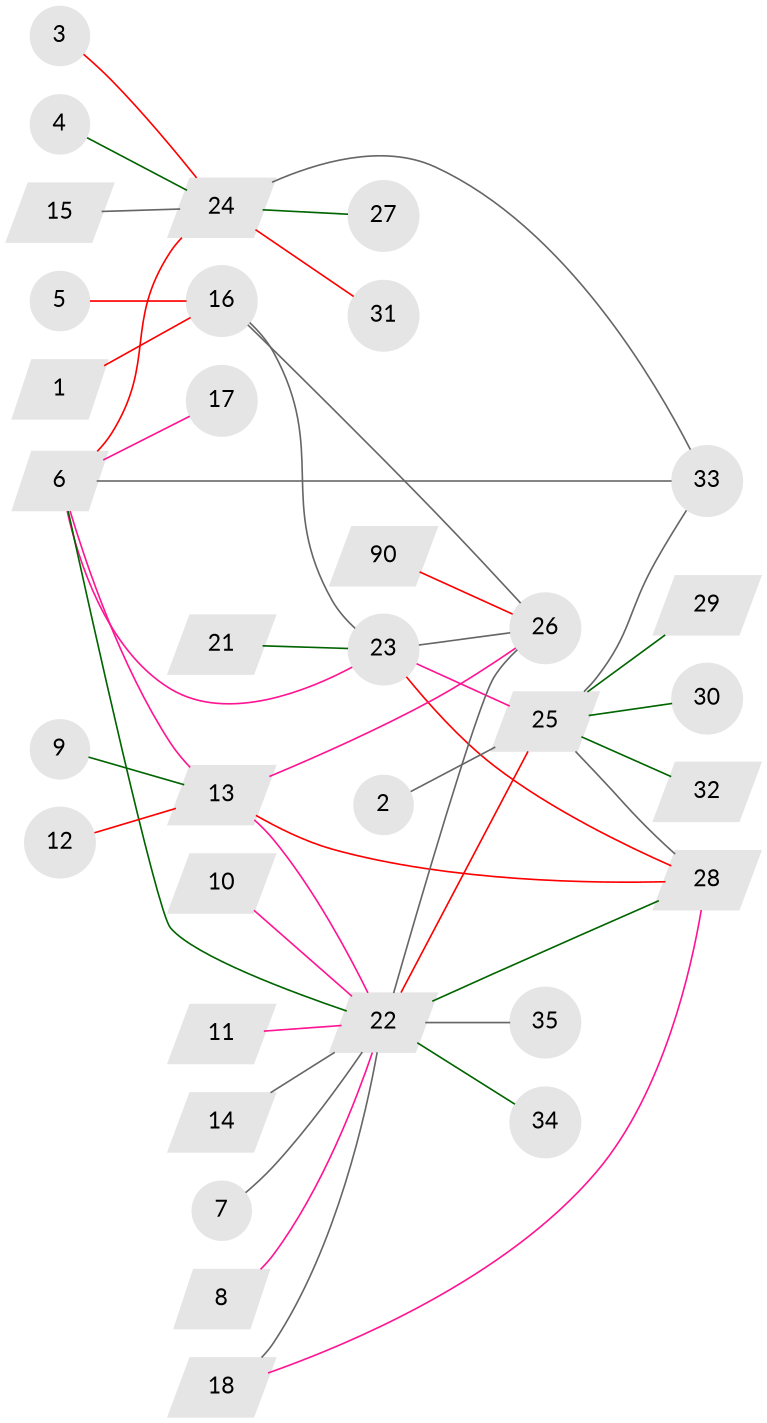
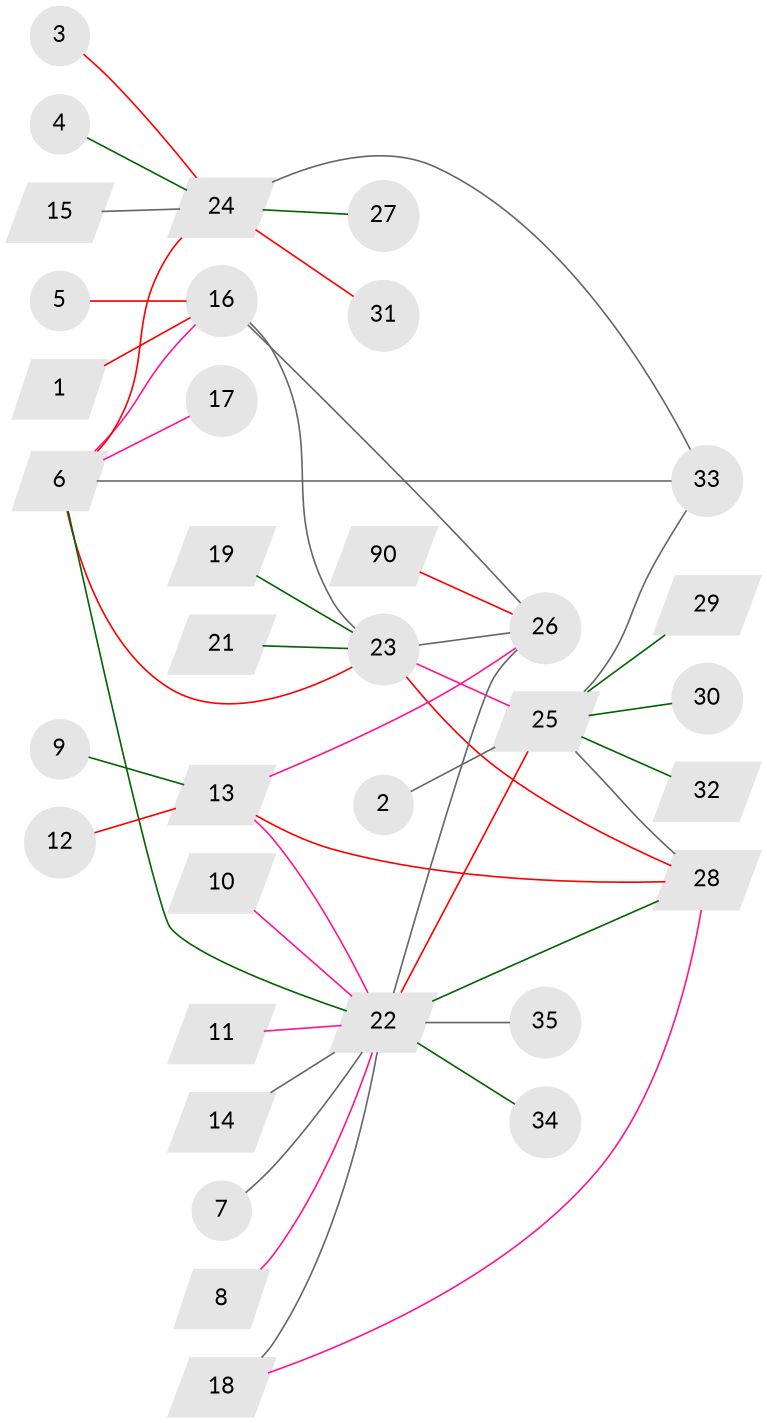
  graph {
    fontname=Lato
    rankdir=LR
    node [color=gray90 fontname=Lato shape=parallelogram style=filled]
    edge [color=gray40 fontname=Lato weight=1.0]
    16 [shape=circle]
    1
    23 [shape=circle]
    26 [shape=circle]
    2 [shape=circle]
    25
    33 [shape=circle]
    28
    29
    30 [shape=circle]
    32
    3 [shape=circle]
    24
    27 [shape=circle]
    31 [shape=circle]
    4 [shape=circle]
    5 [shape=circle]
    6
    13
    17 [shape=circle]
    22
    34 [shape=circle]
    35 [shape=circle]
    7 [shape=circle]
    8
    9 [shape=circle]
    10
    11
    12 [shape=circle]
    14
    15
    18
+   19
    n34 [label=90]
    21
    16 -- 23
    16 -- 26
    1 -- 16 [color=red]
    23 -- 26
    23 -- 25 [color=deeppink weight=2.0]
    23 -- 28 [color=red]
    2 -- 25
    25 -- 33
    25 -- 28
    25 -- 29 [color=darkgreen]
    25 -- 30 [color=darkgreen]
    25 -- 32 [color=darkgreen]
    3 -- 24 [color=red]
    24 -- 33
    24 -- 27 [color=darkgreen]
    24 -- 31 [color=red]
    4 -- 24 [color=darkgreen]
    5 -- 16 [color=red]
-   6 -- 23 [color=deeppink]
+   6 -- 23 [color=red]
    6 -- 33
    6 -- 24 [color=red]
-   6 -- 13 [color=deeppink]
+   6 -- 16 [color=deeppink]
    6 -- 17 [color=deeppink]
    6 -- 22 [color=darkgreen]
    13 -- 26 [color=deeppink]
    13 -- 28 [color=red weight=2.0]
    13 -- 22 [color=deeppink]
    22 -- 26
    22 -- 25 [color=red]
    22 -- 28 [color=darkgreen]
    22 -- 34 [color=darkgreen]
    22 -- 35
    7 -- 22
    8 -- 22 [color=deeppink]
    9 -- 13 [color=darkgreen]
    10 -- 22 [color=deeppink]
    11 -- 22 [color=deeppink]
    12 -- 13 [color=red]
    14 -- 22
    15 -- 24
    18 -- 28 [color=deeppink]
    18 -- 22
+   19 -- 23 [color=darkgreen]
    n34 -- 26 [color=red]
    21 -- 23 [color=darkgreen]
  }
